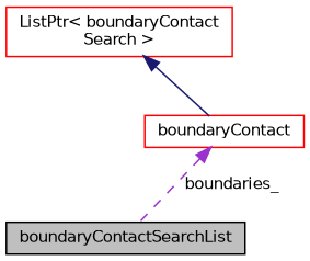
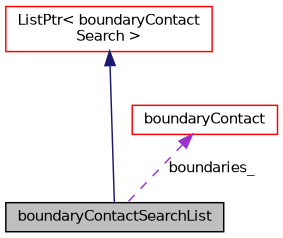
  digraph {
    node [color=red fillcolor=white fontname=Helvetica fontsize=10 shape=record style=filled]
    edge [dir=back fontname=Helvetica fontsize=10 labelfontname=Helvetica labelfontsize=10]
    n1 [color=black fillcolor=grey75 fontcolor=black height=0.2 label=boundaryContactSearchList width=0.4]
    n2 [height=0.2 label="ListPtr\< boundaryContact\lSearch \>" width=0.4]
    n3 [height=0.2 label=boundaryContact width=0.4]
-   n2 -> n3 [color=midnightblue style=solid]
+   n2 -> n1 [color=midnightblue style=solid]
    n3 -> n1 [color=darkorchid3 label=" boundaries_" style=dashed]
  }
